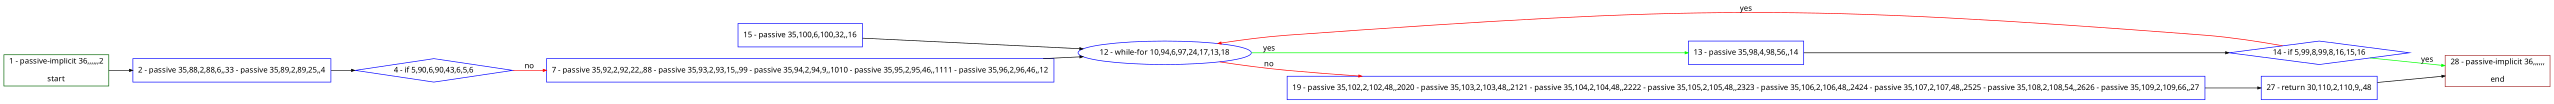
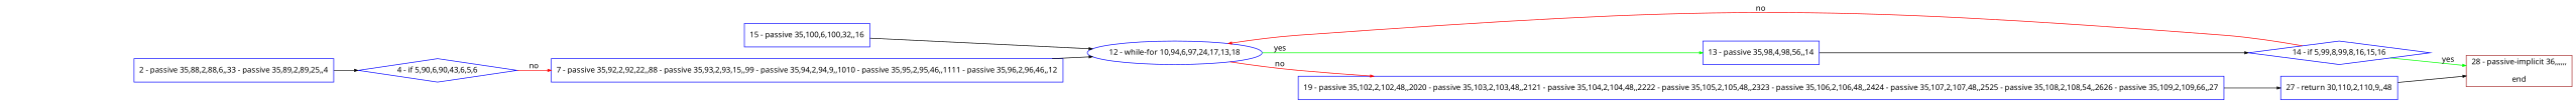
  digraph {
    bgcolor=white
    compound=true
    fillcolor="#FFFFCC"
    fontname="Noto Sans"
    fontsize=12
    pack=true
    packmode=clust
    rankdir=LR
    style="rounded,filled"
    node [color="#0000ff" compound=true fillcolor="#ffffff" fixedsize=false fontname="Noto Sans" fontsize=12 node_initialized=no shape=box style=filled]
    edge [arrowhead=normal arrowsize=0.5 arrowtail=none color="#000000" compound=true dir=forward fontcolor=black fontname="Noto Sans" fontsize=12]
    n1 [label="2 - passive 35,88,2,88,6,,33 - passive 35,89,2,89,25,,4"]
    n2 [label="4 - if 5,90,6,90,43,6,5,6" shape=diamond]
    n3 [label="7 - passive 35,92,2,92,22,,88 - passive 35,93,2,93,15,,99 - passive 35,94,2,94,9,,1010 - passive 35,95,2,95,46,,1111 - passive 35,96,2,96,46,,12"]
-   n4 [color="#006400" label="1 - passive-implicit 36,,,,,,2\n\nstart"]
    n5 [label="12 - while-for 10,94,6,97,24,17,13,18" shape=oval]
    n6 [label="13 - passive 35,98,4,98,56,,14"]
    n7 [label="19 - passive 35,102,2,102,48,,2020 - passive 35,103,2,103,48,,2121 - passive 35,104,2,104,48,,2222 - passive 35,105,2,105,48,,2323 - passive 35,106,2,106,48,,2424 - passive 35,107,2,107,48,,2525 - passive 35,108,2,108,54,,2626 - passive 35,109,2,109,66,,27"]
    n8 [label="14 - if 5,99,8,99,8,16,15,16" shape=diamond]
    n9 [label="27 - return 30,110,2,110,9,,48"]
    n10 [color="#a52a2a" label="28 - passive-implicit 36,,,,,,\n\nend"]
    n11 [label="15 - passive 35,100,6,100,32,,16"]
    n1 -> n2
    n2 -> n3 [color="#ff0000" label=no]
    n3 -> n5
-   n4 -> n1
    n5 -> n6 [color="#00ff00" label=yes]
    n5 -> n7 [color="#ff0000" label=no]
    n6 -> n8
    n7 -> n9
-   n8 -> n5 [color="#ff0000" label=yes]
+   n8 -> n5 [color="#ff0000" label=no]
    n8 -> n10 [color="#00ff00" label=yes]
    n9 -> n10
    n11 -> n5
  }
